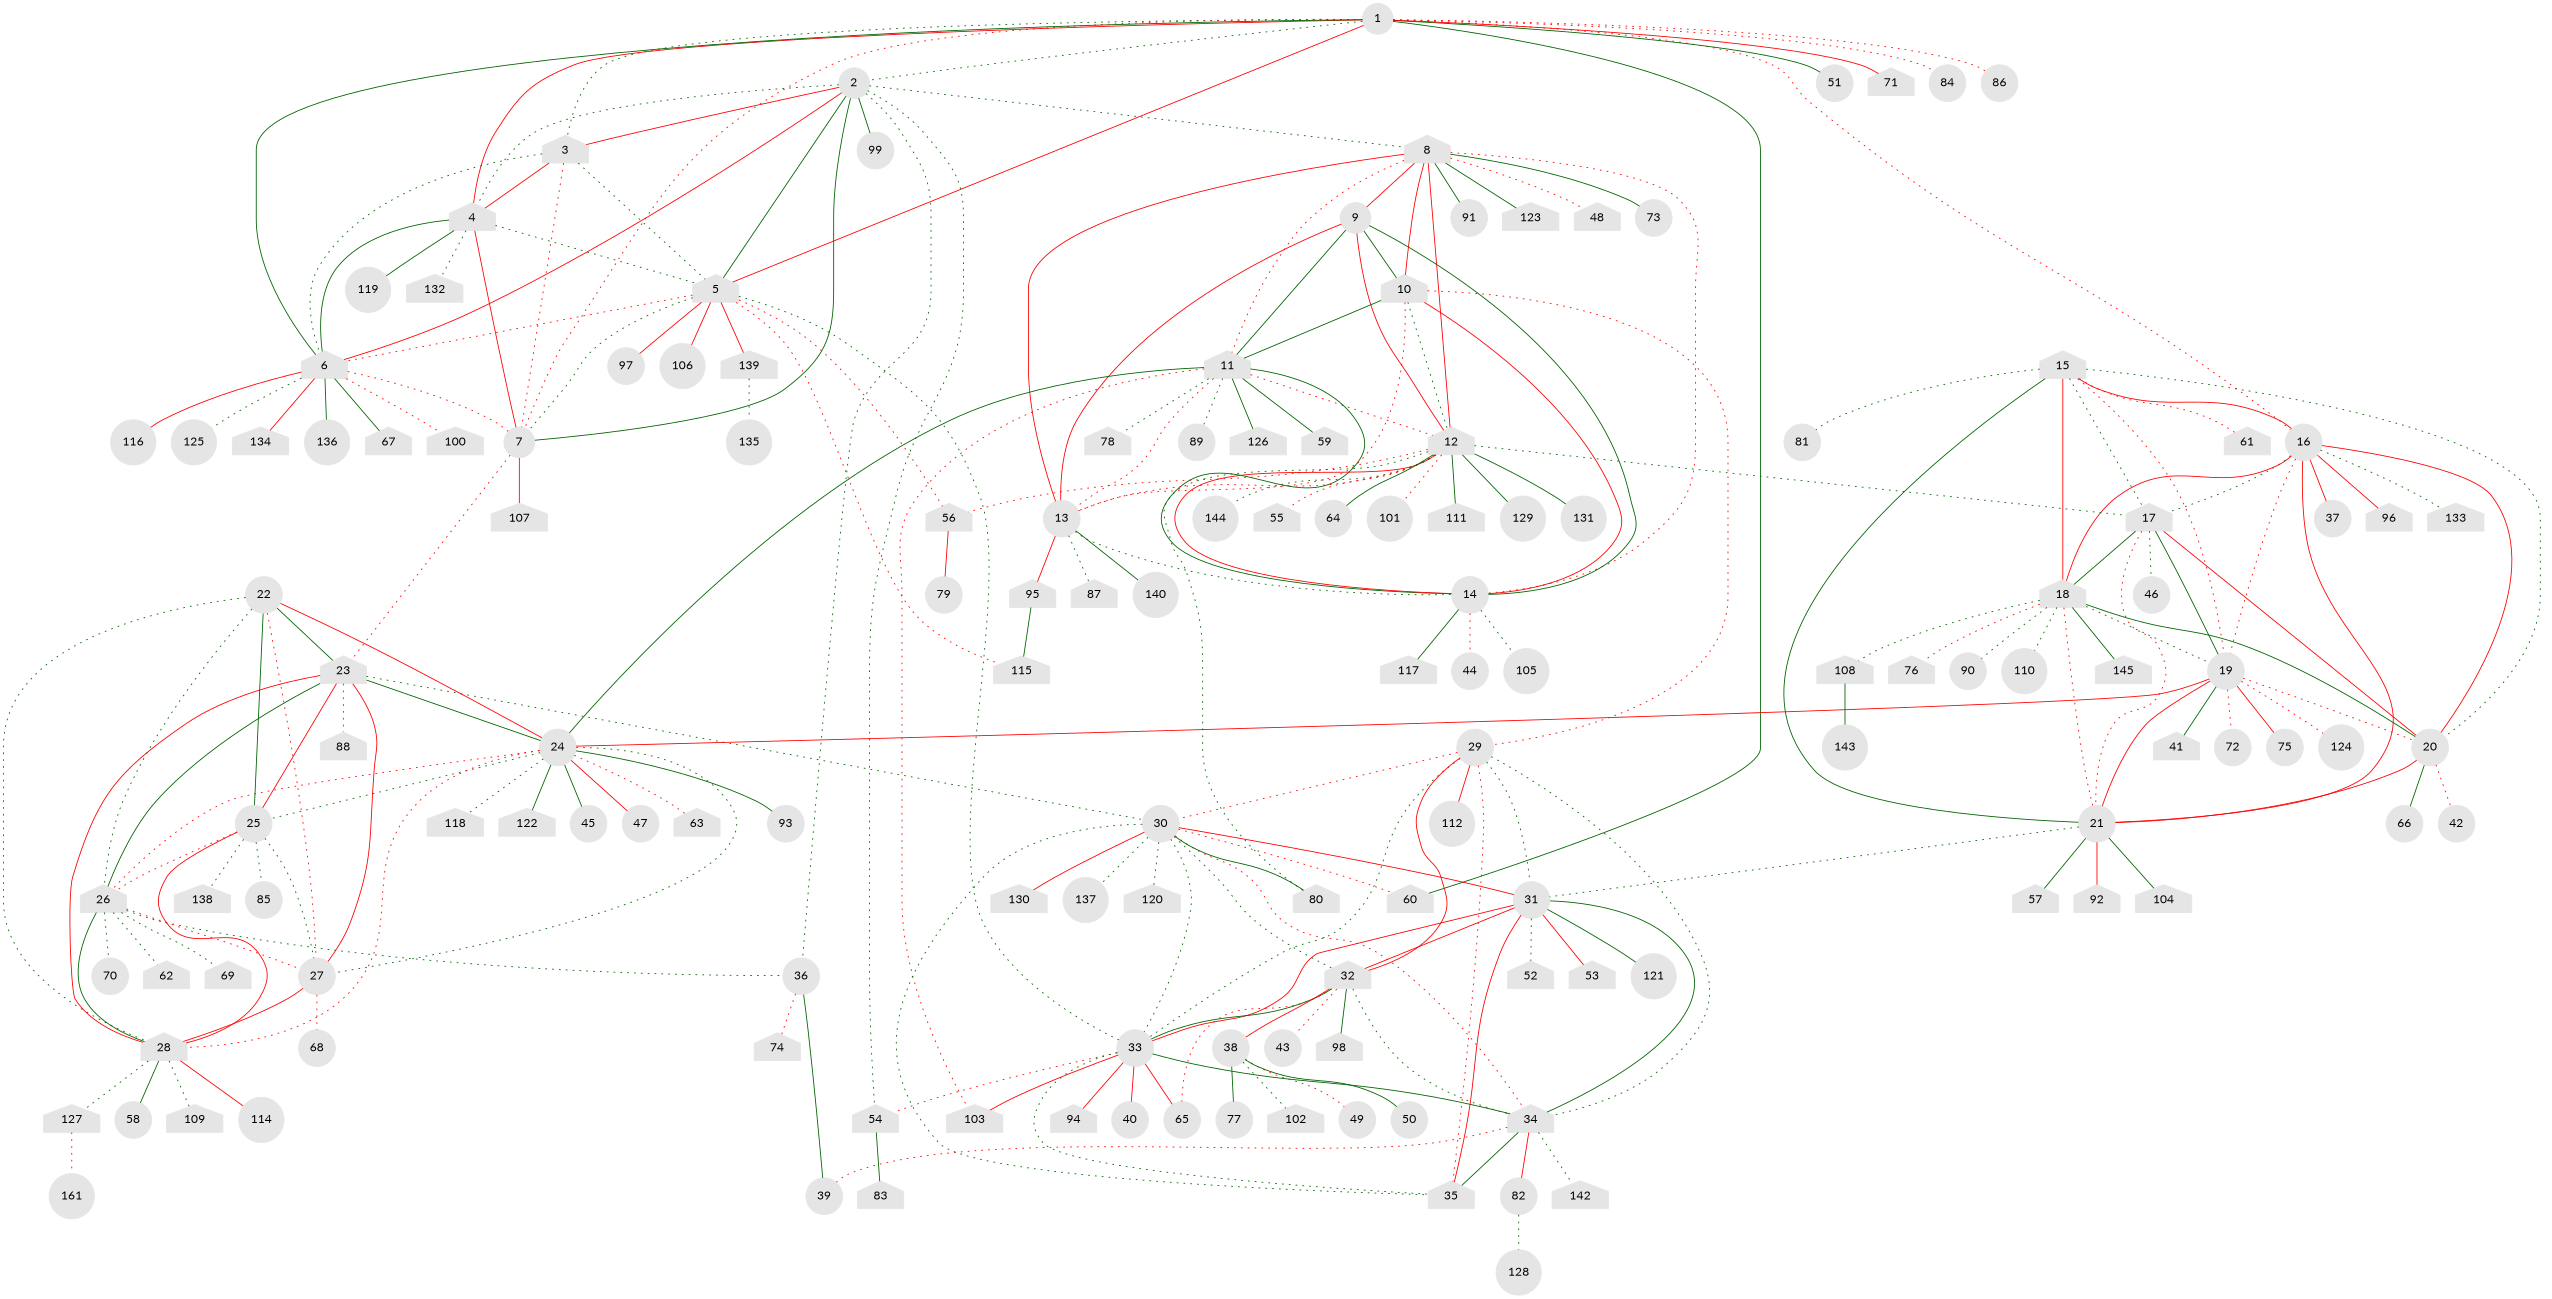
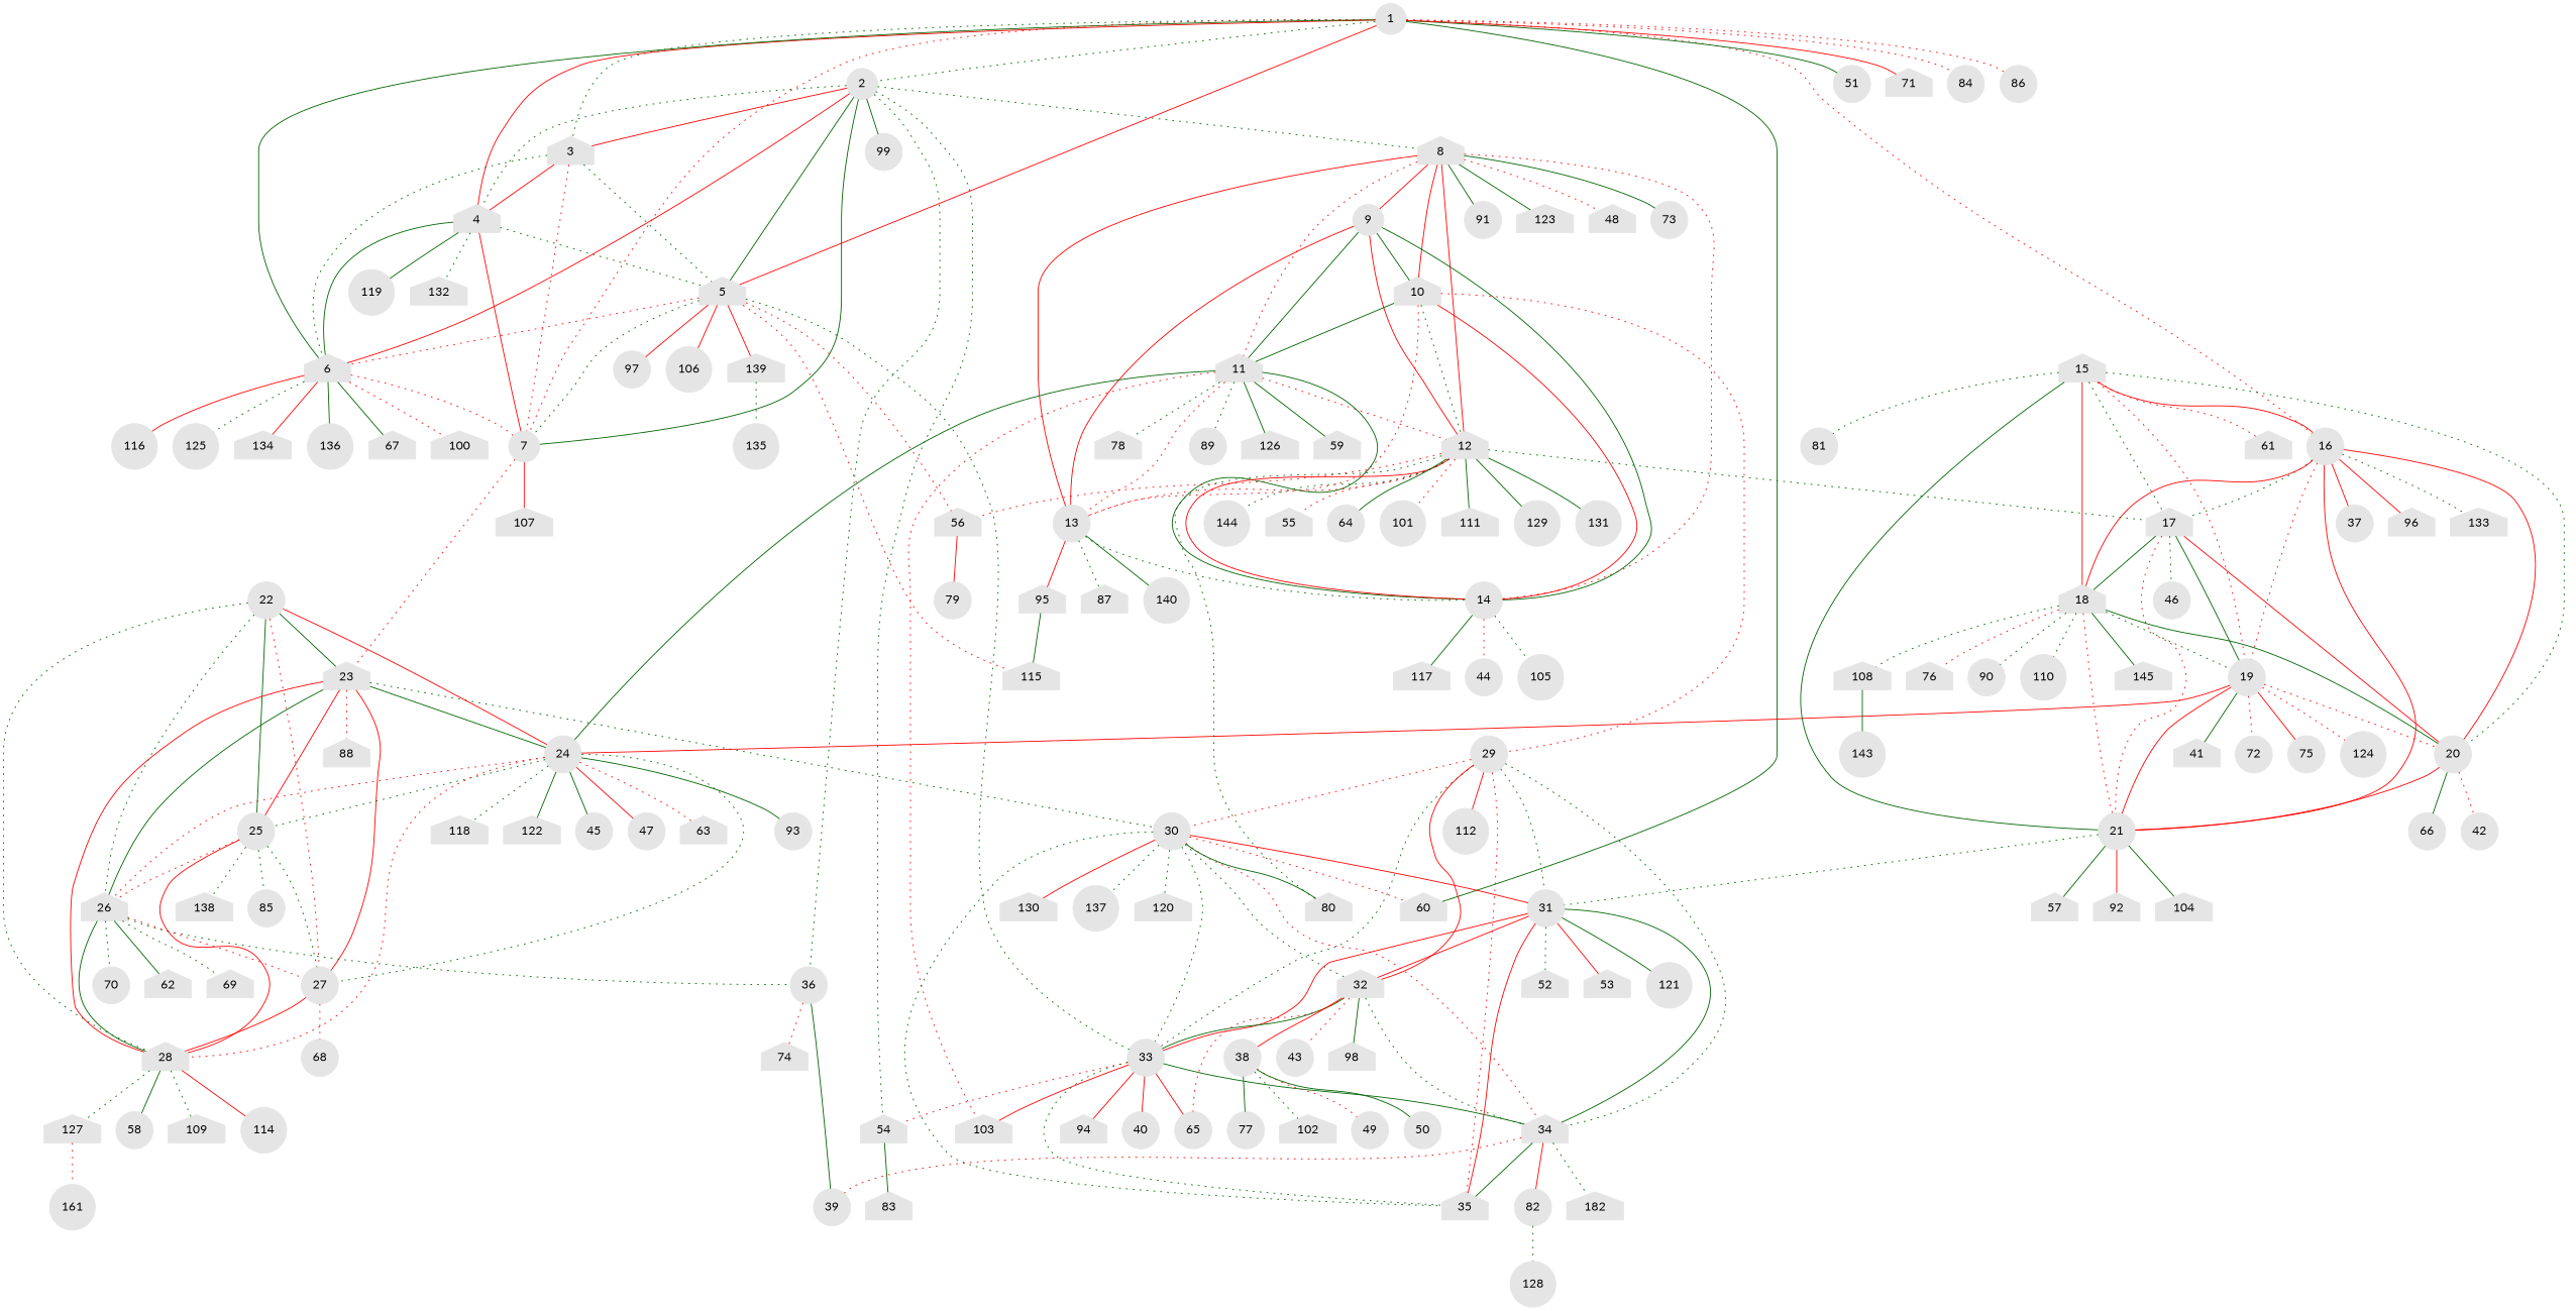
  graph {
    fontname=Lato
    node [color=gray90 fontname=Lato shape=circle style=filled]
    edge [color=darkgreen fontname=Lato style=solid]
    1
    2
    3 [shape=house]
    4 [shape=house]
    5 [shape=house]
    6 [shape=house]
    7
    16
    51
    60 [shape=house]
    71 [shape=house]
    84
    86
    8 [shape=house]
    36
    54 [shape=house]
    99
    119
    132 [shape=house]
    33
    56 [shape=house]
    97
    106
    115 [shape=house]
    139 [shape=house]
    67 [shape=house]
    100 [shape=house]
    116
    125
    134 [shape=house]
    136
    23 [shape=house]
    107 [shape=house]
    17 [shape=house]
    18 [shape=house]
    19
    20
    21
    37
    96 [shape=house]
    133 [shape=house]
    9
    10 [shape=house]
    11 [shape=house]
    12 [shape=house]
    13
    14
    48 [shape=house]
    73
    91
    123 [shape=house]
    39
    74 [shape=house]
    83 [shape=house]
    103 [shape=house]
    34 [shape=house]
    35 [shape=house]
    40
    65
    94 [shape=house]
    79
    135
    24
    25
    26 [shape=house]
    27
    28 [shape=house]
    30
    88 [shape=house]
    29
    59 [shape=house]
    78 [shape=house]
    89
    126 [shape=house]
    55 [shape=house]
    64
    80 [shape=house]
    101
    111 [shape=house]
    129
    131
    144
    87 [shape=house]
    95 [shape=house]
    140
    44
    105
    117 [shape=house]
    31
    32 [shape=house]
    112
    45
    47
    63 [shape=house]
    93
    118 [shape=house]
    122 [shape=house]
    46
    15 [shape=house]
    61 [shape=house]
    81
    76 [shape=house]
    90
    108 [shape=house]
    110
    145 [shape=house]
    41 [shape=house]
    72
    75
    124
    42
    66
    57 [shape=house]
    92 [shape=house]
    104 [shape=house]
    143
    52 [shape=house]
    53 [shape=house]
    121
    22
    85
    138 [shape=house]
    62 [shape=house]
    69 [shape=house]
    70
    68
    58
    109 [shape=house]
    114
    127 [shape=house]
    120 [shape=house]
    130 [shape=house]
    137
    n134 [label=161]
    38
    43
    98 [shape=house]
    82
-   142 [shape=house]
+   142 [shape=house label=182]
    49
    50
    77
    102 [shape=house]
    128
    1 -- 2 [style=dotted]
    1 -- 3 [style=dotted]
    1 -- 4 [color=red]
    1 -- 5 [color=red]
    1 -- 6
    1 -- 7 [color=red style=dotted]
    1 -- 16 [color=red style=dotted]
    1 -- 51
    1 -- 60
    1 -- 71 [color=red]
    1 -- 84 [color=red style=dotted]
    1 -- 86 [color=red style=dotted]
    2 -- 3 [color=red]
    2 -- 4 [style=dotted]
    2 -- 5
    2 -- 6 [color=red]
    2 -- 7
    2 -- 8 [style=dotted]
    2 -- 36 [style=dotted]
    2 -- 54 [style=dotted]
    2 -- 99
    3 -- 4 [color=red]
    3 -- 5 [style=dotted]
    3 -- 6 [style=dotted]
    3 -- 7 [color=red style=dotted]
    4 -- 5 [style=dotted]
    4 -- 6
    4 -- 7 [color=red]
    4 -- 119
    4 -- 132 [style=dotted]
    5 -- 6 [color=red style=dotted]
    5 -- 7 [style=dotted]
    5 -- 33 [style=dotted]
    5 -- 56 [color=red style=dotted]
    5 -- 97 [color=red]
    5 -- 106 [color=red]
    5 -- 115 [color=red style=dotted]
    5 -- 139 [color=red]
    6 -- 7 [color=red style=dotted]
    6 -- 67
    6 -- 100 [color=red style=dotted]
    6 -- 116 [color=red]
    6 -- 125 [style=dotted]
    6 -- 134 [color=red]
    6 -- 136
    7 -- 23 [color=red style=dotted]
    7 -- 107 [color=red]
    16 -- 17 [style=dotted]
    16 -- 18 [color=red]
    16 -- 19 [color=red style=dotted]
    16 -- 20 [color=red]
    16 -- 21 [color=red]
    16 -- 37 [color=red]
    16 -- 96 [color=red]
    16 -- 133 [style=dotted]
    8 -- 9 [color=red]
    8 -- 10 [color=red]
    8 -- 11 [color=red style=dotted]
    8 -- 12 [color=red]
    8 -- 13 [color=red]
    8 -- 14 [color=red style=dotted]
    8 -- 48 [color=red style=dotted]
    8 -- 73
    8 -- 91
    8 -- 123
    36 -- 39
    36 -- 74 [color=red style=dotted]
    54 -- 83
    33 -- 54 [color=red style=dotted]
    33 -- 103 [color=red]
    33 -- 34
    33 -- 35 [style=dotted]
    33 -- 40 [color=red]
    33 -- 65 [color=red]
    33 -- 94 [color=red]
    56 -- 79 [color=red]
    139 -- 135 [style=dotted]
    23 -- 24
    23 -- 25 [color=red]
    23 -- 26
    23 -- 27 [color=red]
    23 -- 28 [color=red]
    23 -- 30 [style=dotted]
    23 -- 88 [color=red style=dotted]
    17 -- 18
    17 -- 19
    17 -- 20 [color=red]
    17 -- 21 [color=red style=dotted]
    17 -- 46 [style=dotted]
    18 -- 19 [style=dotted]
    18 -- 20
    18 -- 21 [color=red style=dotted]
    18 -- 76 [color=red style=dotted]
    18 -- 90 [style=dotted]
    18 -- 108 [style=dotted]
    18 -- 110 [style=dotted]
    18 -- 145
    19 -- 20 [color=red style=dotted]
    19 -- 21 [color=red]
    19 -- 24 [color=red]
    19 -- 41
    19 -- 72 [color=red style=dotted]
    19 -- 75 [color=red]
    19 -- 124 [color=red style=dotted]
    20 -- 21 [color=red]
    20 -- 42 [color=red style=dotted]
    20 -- 66
    21 -- 31 [style=dotted]
    21 -- 57
    21 -- 92 [color=red]
    21 -- 104
    9 -- 10
    9 -- 11
    9 -- 12 [color=red]
    9 -- 13 [color=red]
    9 -- 14
    10 -- 11
    10 -- 12 [style=dotted]
    10 -- 13 [color=red style=dotted]
    10 -- 14 [color=red]
    10 -- 29 [color=red style=dotted]
    11 -- 12 [color=red style=dotted]
    11 -- 13 [color=red style=dotted]
    11 -- 14
    11 -- 103 [color=red style=dotted]
    11 -- 24
    11 -- 59
    11 -- 78 [style=dotted]
    11 -- 89 [style=dotted]
    11 -- 126
    12 -- 56 [color=red style=dotted]
    12 -- 17 [style=dotted]
    12 -- 13 [color=red style=dotted]
    12 -- 14 [color=red]
    12 -- 55 [color=red style=dotted]
    12 -- 64
    12 -- 80 [style=dotted]
    12 -- 101 [color=red style=dotted]
    12 -- 111
    12 -- 129
    12 -- 131
    12 -- 144 [style=dotted]
    13 -- 14 [style=dotted]
    13 -- 87 [style=dotted]
    13 -- 95 [color=red]
    13 -- 140
    14 -- 44 [color=red style=dotted]
    14 -- 105 [style=dotted]
    14 -- 117
    34 -- 39 [color=red style=dotted]
    34 -- 35
    34 -- 82 [color=red]
    34 -- 142 [style=dotted]
    24 -- 25 [style=dotted]
    24 -- 26 [color=red style=dotted]
    24 -- 27 [style=dotted]
    24 -- 28 [color=red style=dotted]
    24 -- 45
    24 -- 47 [color=red]
    24 -- 63 [color=red style=dotted]
    24 -- 93
    24 -- 118 [style=dotted]
    24 -- 122
    25 -- 26 [color=red style=dotted]
    25 -- 27 [style=dotted]
    25 -- 28 [color=red]
    25 -- 85 [style=dotted]
    25 -- 138 [style=dotted]
    26 -- 36 [style=dotted]
    26 -- 27 [color=red style=dotted]
    26 -- 28
-   26 -- 62 [style=dotted]
+   26 -- 62
    26 -- 69 [style=dotted]
    26 -- 70 [style=dotted]
    27 -- 28 [color=red]
    27 -- 68 [color=red style=dotted]
    28 -- 58
    28 -- 109 [style=dotted]
    28 -- 114 [color=red]
    28 -- 127 [style=dotted]
    30 -- 60 [color=red style=dotted]
    30 -- 33 [style=dotted]
    30 -- 34 [color=red style=dotted]
    30 -- 35 [style=dotted]
    30 -- 80
    30 -- 31 [color=red]
    30 -- 32 [style=dotted]
    30 -- 120 [style=dotted]
    30 -- 130 [color=red]
    30 -- 137 [style=dotted]
    29 -- 33 [style=dotted]
    29 -- 34 [style=dotted]
    29 -- 35 [color=red style=dotted]
    29 -- 30 [color=red style=dotted]
    29 -- 31 [style=dotted]
    29 -- 32 [color=red]
    29 -- 112 [color=red]
    95 -- 115
    31 -- 33 [color=red]
    31 -- 34
    31 -- 35 [color=red]
    31 -- 32 [color=red]
    31 -- 52 [style=dotted]
    31 -- 53 [color=red]
    31 -- 121
    32 -- 33
    32 -- 34 [style=dotted]
    32 -- 65 [color=red style=dotted]
    32 -- 38 [color=red]
    32 -- 43 [color=red style=dotted]
    32 -- 98
    15 -- 16 [color=red]
    15 -- 17 [style=dotted]
    15 -- 18 [color=red]
    15 -- 19 [color=red style=dotted]
    15 -- 20 [style=dotted]
    15 -- 21
    15 -- 61 [color=red style=dotted]
    15 -- 81 [style=dotted]
    108 -- 143
    22 -- 23
    22 -- 24 [color=red]
    22 -- 25
    22 -- 26 [style=dotted]
    22 -- 27 [color=red style=dotted]
    22 -- 28 [style=dotted]
    127 -- n134 [color=red style=dotted]
    38 -- 49 [color=red style=dotted]
    38 -- 50
    38 -- 77
    38 -- 102 [style=dotted]
    82 -- 128 [style=dotted]
  }
